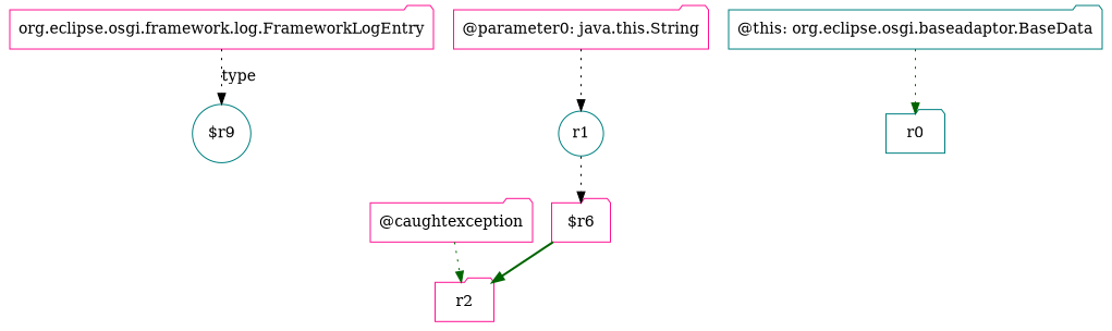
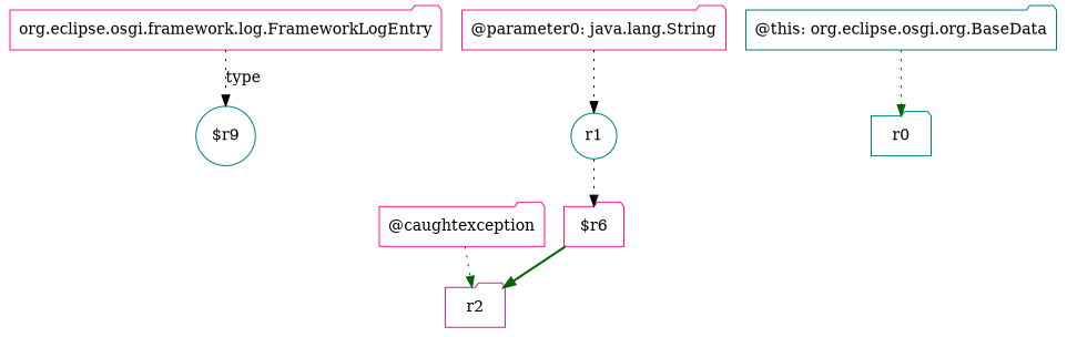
  digraph {
    node [color=deeppink shape=folder]
    edge [color=black style=dotted]
    n1 [label="org.eclipse.osgi.framework.log.FrameworkLogEntry"]
    n2 [color=teal label="$r9" shape=circle]
    n3 [label="$r6"]
    n4 [label=r2]
-   n5 [label="@parameter0: java.this.String"]
+   n5 [label="@parameter0: java.lang.String"]
    n6 [color=teal label=r1 shape=circle]
    n7 [label="@caughtexception"]
-   n8 [color=teal label="@this: org.eclipse.osgi.baseadaptor.BaseData"]
+   n8 [color=teal label="@this: org.eclipse.osgi.org.BaseData"]
    n9 [color=teal label=r0]
    n1 -> n2 [label=type]
    n3 -> n4 [color=darkgreen style=bold]
    n5 -> n6
    n6 -> n3
    n7 -> n4 [color=darkgreen]
    n8 -> n9 [color=darkgreen]
  }
